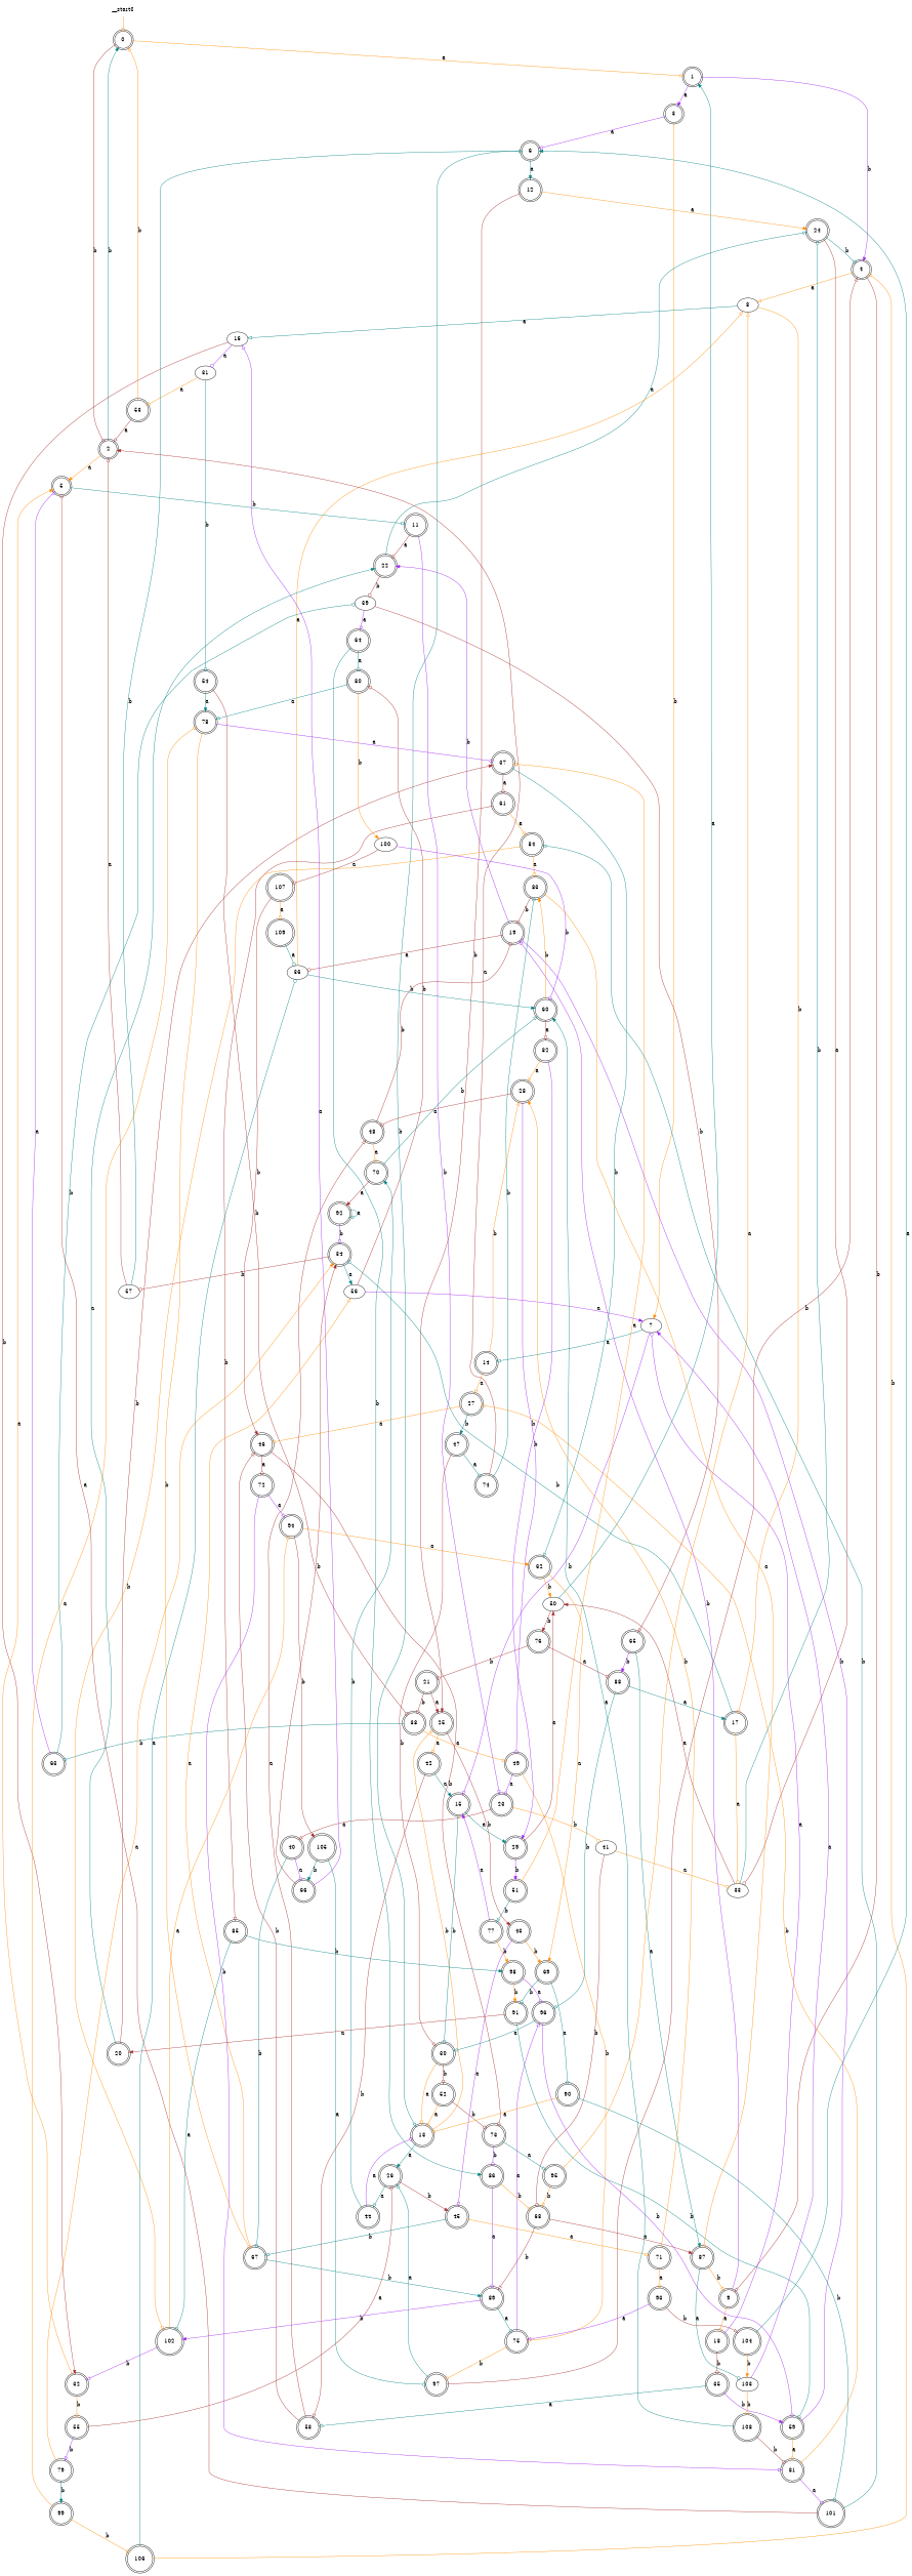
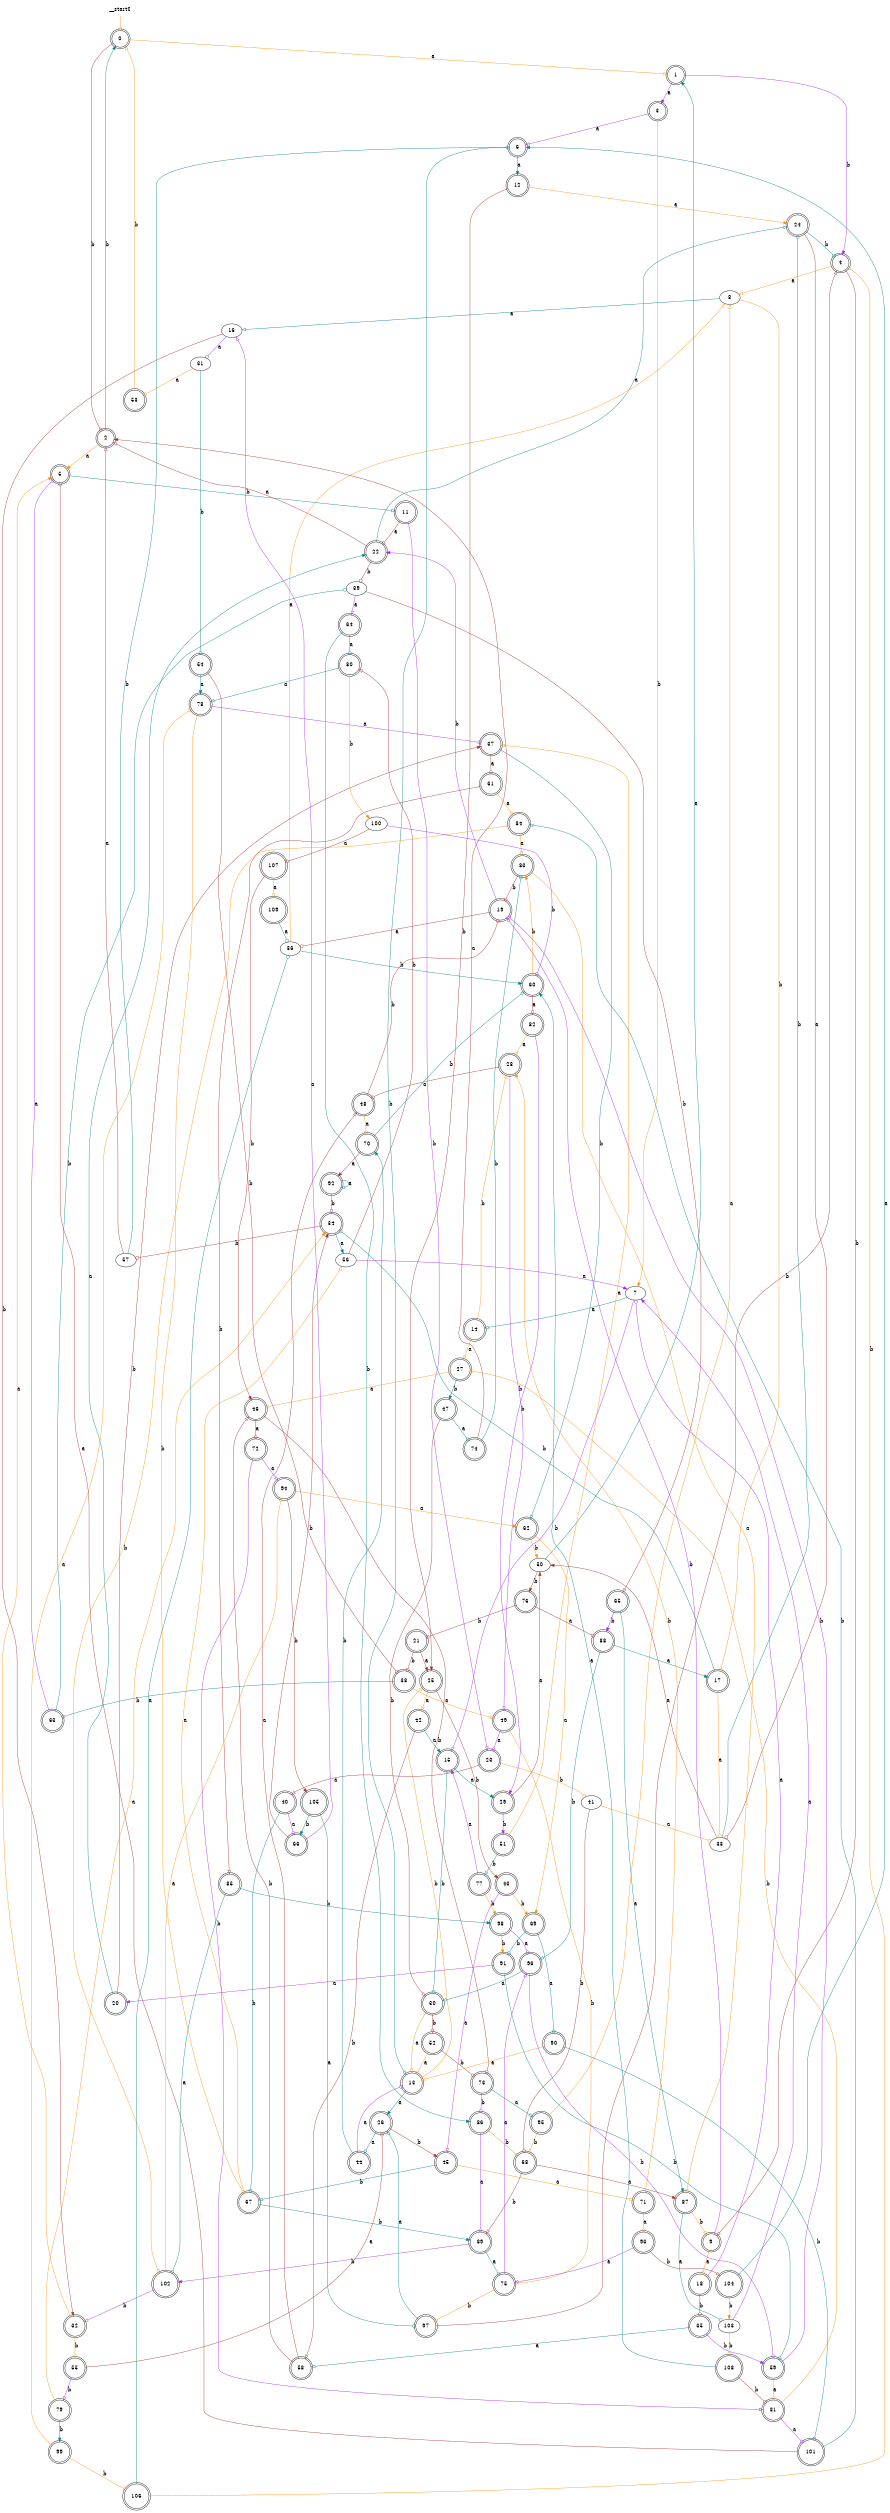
  digraph {
    node [shape=doublecircle]
    edge [arrowhead=odot color=darkorange]
    __start0 [shape=none]
    0
    1
    2
    3
    4
    5
    6
    7 [shape=""]
    8 [shape=""]
    9
    11
    12
    13
    14
    15
    16 [shape=""]
    17
    18
    19
    22
    23
    24
    25
    26
    27
    28
    29
    30
    31 [shape=""]
    32
    33 [shape=""]
    34
    35
    36 [shape=""]
    20
    37
    21
    38
    39 [shape=""]
    40
    41 [shape=""]
    42
    43
    44
    45
    46
    47
    48
    49
    50 [shape=""]
    51
    52
    53
    54
    55
    56 [shape=""]
    57 [shape=""]
    58
    59
    60
    61
    62
    63
    64
    65
    66
    67
    68
    69
    70
    71
    72
    73
    74
    75
    76
    77
    78
    79
    80
    81
    82
    83
    84
    85
    86
    87
    88
    89
    90
    91
    92
    93
    94
    95
    96
    97
    98
    99
    100 [shape=""]
    101
    102
    103 [shape=""]
    104
    105
    106
    107
    108
    109
    __start0 -> 0
    0 -> 1 [arrowhead=onormal label=a]
    0 -> 2 [color=brown label=b]
    1 -> 3 [arrowhead=normal color=purple label=a]
    1 -> 4 [arrowhead=normal color=purple label=b]
    2 -> 0 [arrowhead=normal color=teal label=b]
    2 -> 5 [arrowhead=normal label=a]
    3 -> 6 [arrowhead=onormal color=purple label=a]
    3 -> 7 [arrowhead=normal label=b]
    4 -> 8 [arrowhead=onormal label=a]
    4 -> 9 [arrowhead=onormal color=brown label=b]
    5 -> 11 [arrowhead=onormal color=teal label=b]
    6 -> 12 [arrowhead=normal color=teal label=a]
    6 -> 13 [arrowhead=onormal color=teal label=b]
    7 -> 14 [arrowhead=onormal color=teal label=a]
    7 -> 15 [arrowhead=onormal color=purple label=b]
    8 -> 16 [arrowhead=onormal color=teal label=a]
    8 -> 17 [label=b]
    9 -> 18 [label=a]
    9 -> 19 [arrowhead=onormal color=purple label=b]
    11 -> 22 [color=brown label=a]
    11 -> 23 [arrowhead=onormal color=purple label=b]
    12 -> 24 [arrowhead=normal label=a]
    12 -> 25 [arrowhead=normal color=brown label=b]
    13 -> 25 [arrowhead=onormal label=b]
    13 -> 26 [arrowhead=normal color=teal label=a]
    14 -> 27 [arrowhead=onormal label=a]
    14 -> 28 [arrowhead=onormal label=b]
    15 -> 29 [arrowhead=normal color=teal label=a]
    15 -> 30 [color=teal label=b]
    16 -> 31 [color=purple label=a]
    16 -> 32 [arrowhead=normal color=brown label=b]
    17 -> 33 [label=a]
    17 -> 34 [color=teal label=b]
    18 -> 7 [color=purple label=a]
    18 -> 35 [color=brown label=b]
    19 -> 22 [arrowhead=normal color=purple label=b]
    19 -> 36 [color=brown label=a]
    22 -> 24 [arrowhead=onormal color=teal label=a]
    22 -> 39 [color=brown label=b]
    23 -> 40 [arrowhead=onormal color=brown label=a]
    23 -> 41 [label=b]
    24 -> 4 [color=teal label=b]
    24 -> 33 [color=brown label=a]
    25 -> 42 [arrowhead=onormal label=a]
    25 -> 43 [arrowhead=normal color=brown label=b]
    26 -> 44 [arrowhead=onormal color=teal label=a]
    26 -> 45 [arrowhead=normal color=brown label=b]
    27 -> 46 [label=a]
    27 -> 47 [arrowhead=normal color=teal label=b]
    28 -> 48 [color=brown label=a]
-   28 -> 49 [color=purple label=b]
+   28 -> 49 [arrowhead=onormal color=purple label=b]
    29 -> 50 [arrowhead=normal color=brown label=a]
    29 -> 51 [arrowhead=normal color=purple label=b]
    30 -> 13 [arrowhead=onormal label=a]
    30 -> 52 [arrowhead=onormal color=brown label=b]
    31 -> 53 [label=a]
    31 -> 54 [color=teal label=b]
    32 -> 5 [arrowhead=normal label=a]
    32 -> 55 [label=b]
    33 -> 24 [color=teal label=b]
    33 -> 50 [arrowhead=normal color=brown label=a]
    34 -> 56 [arrowhead=normal color=teal label=a]
    34 -> 57 [color=brown label=b]
    35 -> 58 [arrowhead=onormal color=teal label=a]
    35 -> 59 [arrowhead=normal color=purple label=b]
    36 -> 8 [arrowhead=onormal label=a]
    36 -> 60 [arrowhead=normal color=teal label=b]
    20 -> 22 [arrowhead=normal color=teal label=a]
    20 -> 37 [arrowhead=normal color=brown label=b]
    37 -> 61 [color=brown label=a]
    37 -> 62 [arrowhead=onormal color=teal label=b]
    21 -> 25 [arrowhead=normal color=brown label=a]
    21 -> 38 [color=brown label=b]
    38 -> 49 [arrowhead=onormal label=a]
    38 -> 63 [color=teal label=b]
    39 -> 64 [arrowhead=onormal color=purple label=a]
    39 -> 65 [arrowhead=onormal color=brown label=b]
    40 -> 66 [color=purple label=a]
    40 -> 67 [color=teal label=b]
    41 -> 33 [label=a]
    41 -> 68 [color=brown label=b]
    42 -> 15 [arrowhead=normal color=teal label=a]
    42 -> 58 [arrowhead=onormal color=brown label=b]
    43 -> 45 [arrowhead=onormal color=purple label=a]
    43 -> 69 [arrowhead=normal label=b]
    44 -> 13 [color=purple label=a]
    44 -> 70 [arrowhead=normal color=teal label=b]
    45 -> 67 [arrowhead=onormal color=teal label=b]
    45 -> 71 [arrowhead=onormal label=a]
    46 -> 72 [color=brown label=a]
    46 -> 73 [color=brown label=b]
    47 -> 30 [arrowhead=onormal color=brown label=b]
    47 -> 74 [color=teal label=a]
    48 -> 19 [color=brown label=b]
    48 -> 70 [label=a]
    49 -> 23 [color=purple label=a]
    49 -> 75 [label=b]
    50 -> 1 [arrowhead=normal color=teal label=a]
    50 -> 76 [arrowhead=normal color=brown label=b]
    51 -> 37 [arrowhead=onormal label=a]
    51 -> 77 [arrowhead=onormal color=teal label=b]
    52 -> 13 [label=a]
    52 -> 73 [color=brown label=b]
    53 -> 0 [arrowhead=onormal label=b]
-   53 -> 2 [arrowhead=onormal color=brown label=a]
+   22 -> 2 [arrowhead=onormal color=brown label=a]
    54 -> 38 [color=brown label=b]
    54 -> 78 [arrowhead=normal color=teal label=a]
    55 -> 26 [color=brown label=a]
    55 -> 79 [arrowhead=onormal color=purple label=b]
    56 -> 7 [arrowhead=normal color=purple label=a]
    56 -> 80 [arrowhead=onormal color=brown label=b]
    57 -> 2 [arrowhead=onormal color=brown label=a]
    57 -> 6 [color=teal label=b]
    58 -> 46 [arrowhead=onormal color=brown label=b]
    58 -> 48 [arrowhead=onormal color=brown label=a]
    59 -> 19 [color=purple label=b]
    59 -> 81 [label=a]
    60 -> 82 [arrowhead=onormal color=brown label=a]
    60 -> 83 [arrowhead=normal label=b]
    61 -> 84 [arrowhead=onormal label=a]
    61 -> 85 [arrowhead=onormal color=brown label=b]
    62 -> 50 [arrowhead=normal label=b]
    62 -> 69 [arrowhead=normal label=a]
    63 -> 5 [color=purple label=a]
    63 -> 39 [color=teal label=b]
    64 -> 80 [color=teal label=a]
    64 -> 86 [arrowhead=normal color=teal label=b]
    65 -> 87 [arrowhead=normal color=teal label=a]
    65 -> 88 [arrowhead=normal color=purple label=b]
    66 -> 16 [arrowhead=onormal color=purple label=a]
    66 -> 34 [arrowhead=normal color=brown label=b]
    67 -> 56 [arrowhead=onormal label=a]
    67 -> 89 [arrowhead=normal color=teal label=b]
    68 -> 87 [arrowhead=normal color=brown label=a]
    68 -> 89 [arrowhead=onormal color=brown label=b]
    69 -> 90 [color=teal label=a]
    69 -> 91 [color=teal label=b]
    70 -> 60 [arrowhead=onormal color=teal label=b]
    70 -> 92 [arrowhead=normal color=brown label=a]
    71 -> 28 [arrowhead=normal label=b]
    71 -> 93 [label=a]
    72 -> 81 [arrowhead=onormal color=purple label=b]
    72 -> 94 [arrowhead=onormal color=purple label=a]
    73 -> 86 [color=purple label=b]
    73 -> 95 [arrowhead=onormal color=teal label=a]
    74 -> 2 [arrowhead=normal color=brown label=a]
    74 -> 83 [color=teal label=b]
    75 -> 96 [arrowhead=onormal color=purple label=a]
    75 -> 97 [label=b]
    76 -> 21 [color=brown label=b]
    76 -> 88 [color=brown label=a]
    77 -> 15 [arrowhead=normal color=purple label=a]
    77 -> 98 [arrowhead=normal label=b]
    78 -> 37 [color=purple label=a]
    78 -> 67 [label=b]
    79 -> 34 [arrowhead=normal label=a]
    79 -> 99 [arrowhead=normal color=teal label=b]
    80 -> 78 [arrowhead=onormal color=teal label=a]
    80 -> 100 [arrowhead=normal label=b]
    81 -> 27 [label=b]
    81 -> 101 [color=purple label=a]
    82 -> 28 [arrowhead=onormal label=a]
    82 -> 29 [arrowhead=normal color=purple label=b]
    83 -> 19 [color=brown label=b]
    83 -> 87 [label=a]
    84 -> 83 [arrowhead=onormal label=a]
    84 -> 102 [arrowhead=onormal label=b]
    85 -> 98 [arrowhead=normal color=teal label=b]
    85 -> 102 [color=teal label=a]
    86 -> 68 [label=b]
    86 -> 89 [color=purple label=a]
    87 -> 9 [arrowhead=onormal label=b]
    87 -> 103 [color=teal label=a]
    88 -> 17 [arrowhead=normal color=teal label=a]
    88 -> 96 [arrowhead=onormal color=teal label=b]
    89 -> 75 [color=teal label=a]
    89 -> 102 [arrowhead=normal color=purple label=b]
    90 -> 13 [label=a]
    90 -> 101 [color=teal label=b]
-   91 -> 20 [arrowhead=normal color=brown label=a]
+   91 -> 20 [arrowhead=normal color=purple label=a]
    91 -> 59 [color=teal label=b]
    92 -> 34 [arrowhead=onormal color=purple label=b]
    92 -> 92 [arrowhead=onormal color=teal label=a]
    93 -> 75 [arrowhead=onormal color=purple label=a]
    93 -> 104 [arrowhead=onormal color=brown label=b]
    94 -> 62 [arrowhead=normal label=a]
    94 -> 105 [arrowhead=normal color=brown label=b]
    95 -> 8 [arrowhead=onormal label=a]
    95 -> 68 [arrowhead=onormal label=b]
    96 -> 30 [arrowhead=onormal color=teal label=a]
    96 -> 59 [color=purple label=b]
    97 -> 4 [arrowhead=onormal color=brown label=b]
    97 -> 26 [arrowhead=onormal color=teal label=a]
    98 -> 91 [arrowhead=normal label=b]
    98 -> 96 [color=purple label=a]
    99 -> 78 [label=a]
    99 -> 106 [label=b]
    100 -> 60 [color=purple label=b]
    100 -> 107 [color=brown label=a]
    101 -> 5 [color=brown label=a]
    101 -> 84 [arrowhead=onormal color=teal label=b]
    102 -> 32 [arrowhead=onormal color=purple label=b]
    102 -> 94 [label=a]
    103 -> 7 [arrowhead=normal color=purple label=a]
    103 -> 108 [label=b]
    104 -> 6 [arrowhead=normal color=teal label=a]
    104 -> 103 [arrowhead=normal label=b]
    105 -> 66 [arrowhead=normal color=teal label=b]
    105 -> 97 [color=teal label=a]
    106 -> 4 [label=b]
    106 -> 36 [color=teal label=a]
    107 -> 46 [arrowhead=normal color=brown label=b]
    107 -> 109 [arrowhead=onormal label=a]
    108 -> 60 [arrowhead=normal color=teal label=a]
    108 -> 81 [color=brown label=b]
    109 -> 36 [color=teal label=a]
  }
